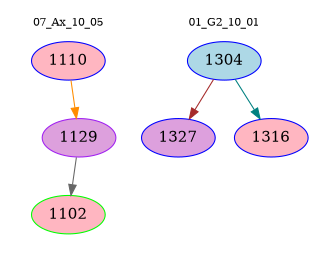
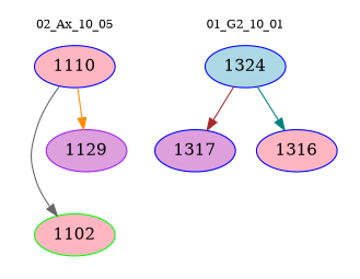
  digraph {
    node [color=blue fillcolor=lightpink style=filled]
    n1 [label=1110]
    n2 [color=green label=1102]
    n3 [color=purple fillcolor=plum label=1129]
-   n4 [fillcolor=lightblue label=1304]
-   n5 [fillcolor=plum label=1327]
+   n4 [fillcolor=lightblue label=1324]
+   n5 [fillcolor=plum label=1317]
    n6 [label=1316]
    subgraph cluster_1 {
      color=white
      fontsize=10
-     label="07_Ax_10_05"
+     label="02_Ax_10_05"
      n1
      n2
      n3
    }
    subgraph cluster_2 {
      color=white
      fontsize=10
      label="01_G2_10_01"
      n4
      n5
      n6
    }
-   n3 -> n2 [color=gray40]
+   n1 -> n2 [color=gray40]
    n1 -> n3 [color=darkorange]
    n4 -> n5 [color=brown]
    n4 -> n6 [color=teal]
  }
